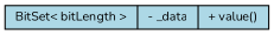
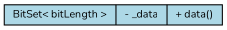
  digraph {
    rankdir=LR
    fontname=Nunito
-   n1 [color=black fillcolor=lightblue fontcolor=black fontname=Nunito fontsize=10 height=0.2 label="{BitSet\< bitLength \>\n|- _data\l|+ value()\l}" shape=record style=filled width=0.4]
+   n1 [color=black fillcolor=lightblue fontcolor=black fontname=Nunito fontsize=10 height=0.2 label="{BitSet\< bitLength \>\n|- _data\l|+ data()\l}" shape=record style=filled width=0.4]
  }
